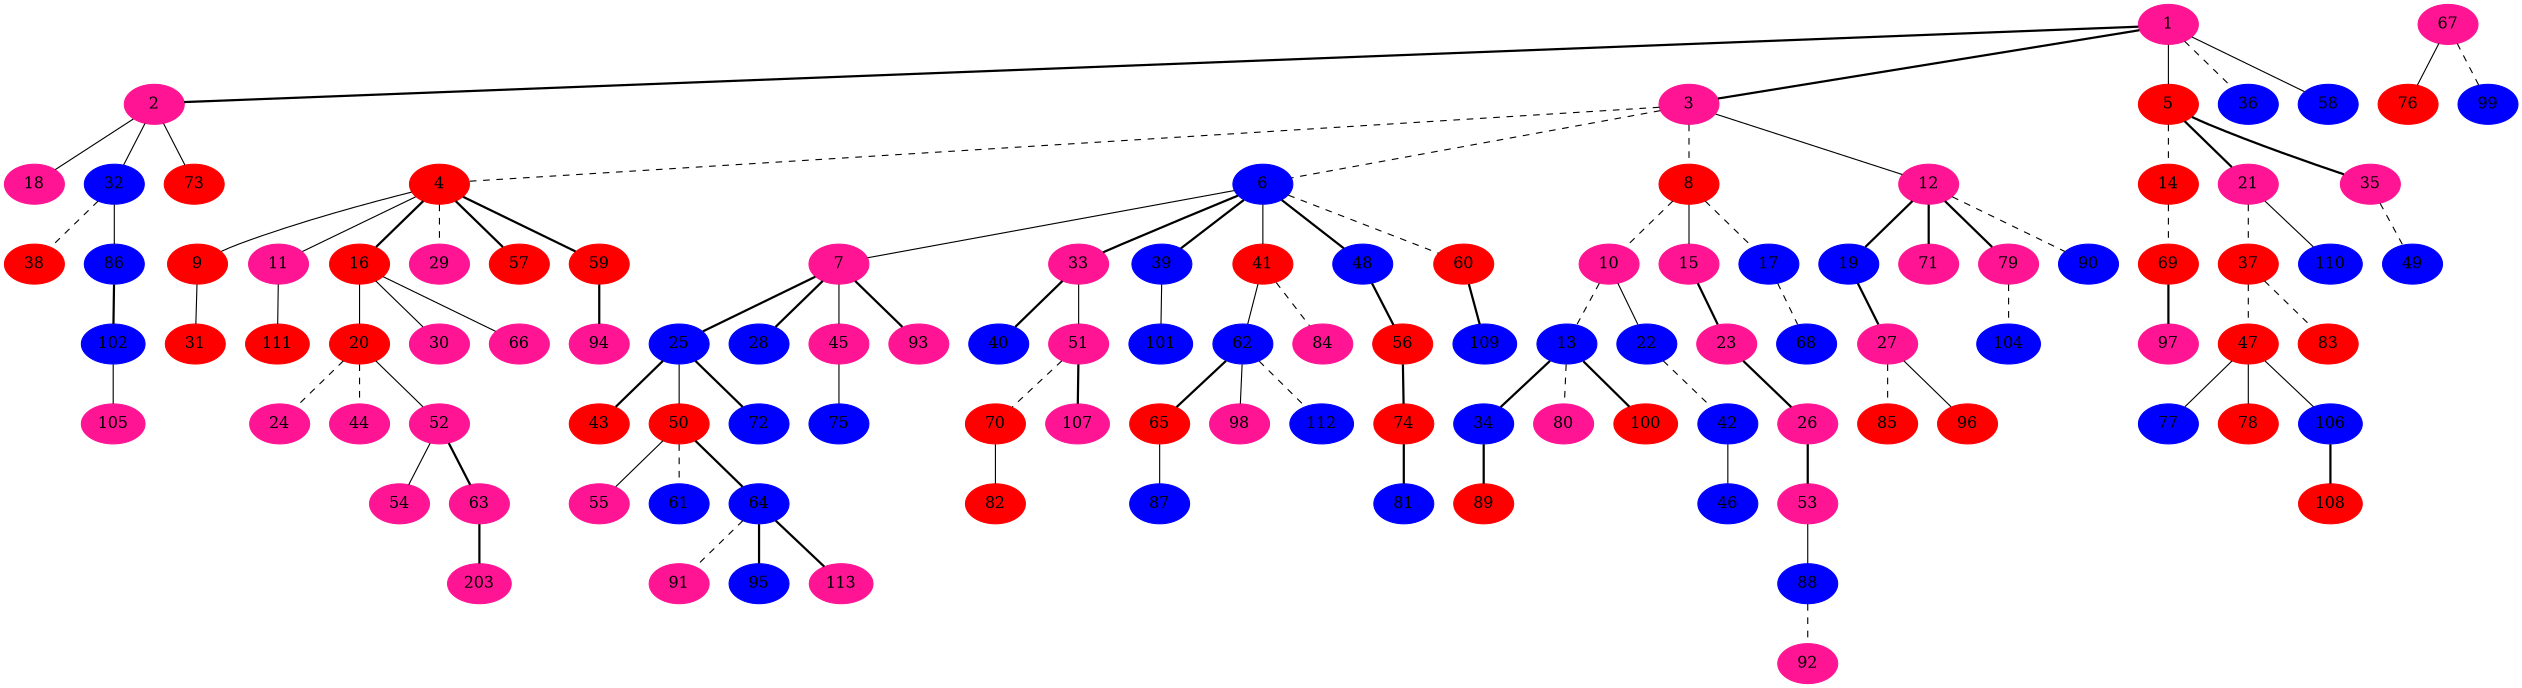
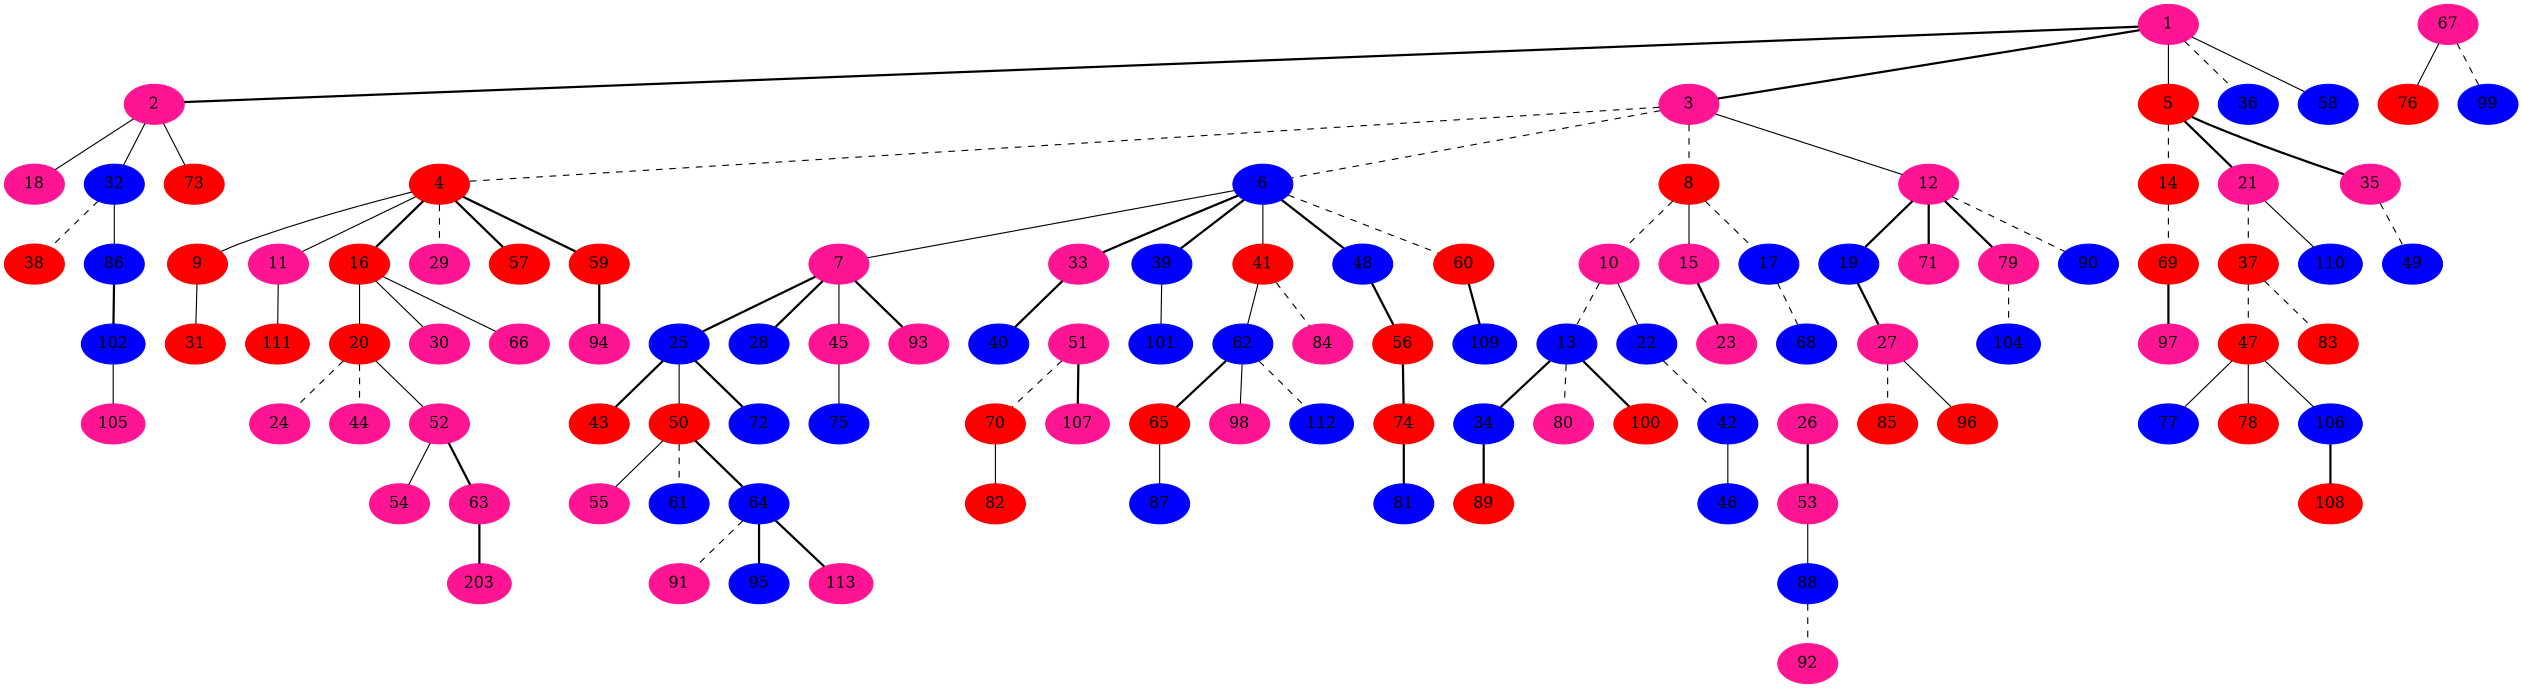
  graph {
    node [color=deeppink style=filled]
    edge [style=bold]
    1
    2
    3
    5 [color=red]
    36 [color=blue]
    58 [color=blue]
    18
    32 [color=blue]
    73 [color=red]
    4 [color=red]
    6 [color=blue]
    8 [color=red]
    12
    14 [color=red]
    21
    35
    38 [color=red]
    86 [color=blue]
    9 [color=red]
    11
    16 [color=red]
    29
    57 [color=red]
    59 [color=red]
    7
    33
    39 [color=blue]
    41 [color=red]
    48 [color=blue]
    60 [color=red]
    10
    15
    17 [color=blue]
    19 [color=blue]
    71
    79
    90 [color=blue]
    31 [color=red]
    111 [color=red]
    20 [color=red]
    30
    66
    94
    69 [color=red]
    37 [color=red]
    110 [color=blue]
    49 [color=blue]
    25 [color=blue]
    28 [color=blue]
    45
    93
    40 [color=blue]
    51
    101 [color=blue]
    62 [color=blue]
    84
    56 [color=red]
    109 [color=blue]
    43 [color=red]
    50 [color=red]
    72 [color=blue]
    75 [color=blue]
    13 [color=blue]
    22 [color=blue]
    23
    68 [color=blue]
    34 [color=blue]
    80
    100 [color=red]
    42 [color=blue]
    27
    104 [color=blue]
    89 [color=red]
    97
    26
    24
    44
    52
    85 [color=red]
    96 [color=red]
    54
    63
    47 [color=red]
    83 [color=red]
    46 [color=blue]
    53
    55
    61 [color=blue]
    64 [color=blue]
    88 [color=blue]
    102 [color=blue]
    70 [color=red]
    107
    77 [color=blue]
    78 [color=red]
    106 [color=blue]
    65 [color=red]
    98
    112 [color=blue]
    108 [color=red]
    74 [color=red]
    91
    95 [color=blue]
    113
    82 [color=red]
    n106 [label=203]
    76 [color=red]
    67
    99 [color=blue]
    92
    81 [color=blue]
    87 [color=blue]
    105
    1 -- 2
    1 -- 3
    1 -- 5 [style=solid]
    1 -- 36 [style=dashed]
    1 -- 58 [style=solid]
    2 -- 18 [style=solid]
    2 -- 32 [style=solid]
    2 -- 73 [style=solid]
    3 -- 4 [style=dashed]
    3 -- 6 [style=dashed]
    3 -- 8 [style=dashed]
    3 -- 12 [style=solid]
    5 -- 14 [style=dashed]
    5 -- 21
    5 -- 35
    32 -- 38 [style=dashed]
    32 -- 86 [style=solid]
    4 -- 9 [style=solid]
    4 -- 11 [style=solid]
    4 -- 16
    4 -- 29 [style=dashed]
    4 -- 57
    4 -- 59
    6 -- 7 [style=solid]
    6 -- 33
    6 -- 39
    6 -- 41 [style=solid]
    6 -- 48
    6 -- 60 [style=dashed]
    8 -- 10 [style=dashed]
    8 -- 15 [style=solid]
    8 -- 17 [style=dashed]
    12 -- 19
    12 -- 71
    12 -- 79
    12 -- 90 [style=dashed]
    14 -- 69 [style=dashed]
    21 -- 37 [style=dashed]
    21 -- 110 [style=solid]
    35 -- 49 [style=dashed]
    86 -- 102
    9 -- 31 [style=solid]
    11 -- 111 [style=solid]
    16 -- 20 [style=solid]
    16 -- 30 [style=solid]
    16 -- 66 [style=solid]
    59 -- 94
    7 -- 25
    7 -- 28
    7 -- 45 [style=solid]
    7 -- 93
    33 -- 40
-   33 -- 51 [style=solid]
    39 -- 101 [style=solid]
    41 -- 62 [style=solid]
    41 -- 84 [style=dashed]
    48 -- 56
    60 -- 109
    10 -- 13 [style=dashed]
    10 -- 22 [style=solid]
    15 -- 23
    17 -- 68 [style=dashed]
    19 -- 27
    79 -- 104 [style=dashed]
    20 -- 24 [style=dashed]
    20 -- 44 [style=dashed]
    20 -- 52 [style=solid]
    69 -- 97
    37 -- 47 [style=dashed]
    37 -- 83 [style=dashed]
    25 -- 43
    25 -- 50 [style=solid]
    25 -- 72
    45 -- 75 [style=solid]
    51 -- 70 [style=dashed]
    51 -- 107
    62 -- 65
    62 -- 98 [style=solid]
    62 -- 112 [style=dashed]
    56 -- 74
    50 -- 55 [style=solid]
    50 -- 61 [style=dashed]
    50 -- 64
    13 -- 34
    13 -- 80 [style=dashed]
    13 -- 100
    22 -- 42 [style=dashed]
-   23 -- 26
    34 -- 89
    42 -- 46 [style=solid]
    27 -- 85 [style=dashed]
    27 -- 96 [style=solid]
    26 -- 53
    52 -- 54 [style=solid]
    52 -- 63
    63 -- n106
    47 -- 77 [style=solid]
    47 -- 78 [style=solid]
    47 -- 106 [style=solid]
    53 -- 88 [style=solid]
    64 -- 91 [style=dashed]
    64 -- 95
    64 -- 113
    88 -- 92 [style=dashed]
    102 -- 105 [style=solid]
    70 -- 82 [style=solid]
    106 -- 108
    65 -- 87 [style=solid]
    74 -- 81
    67 -- 76 [style=solid]
    67 -- 99 [style=dashed]
  }
